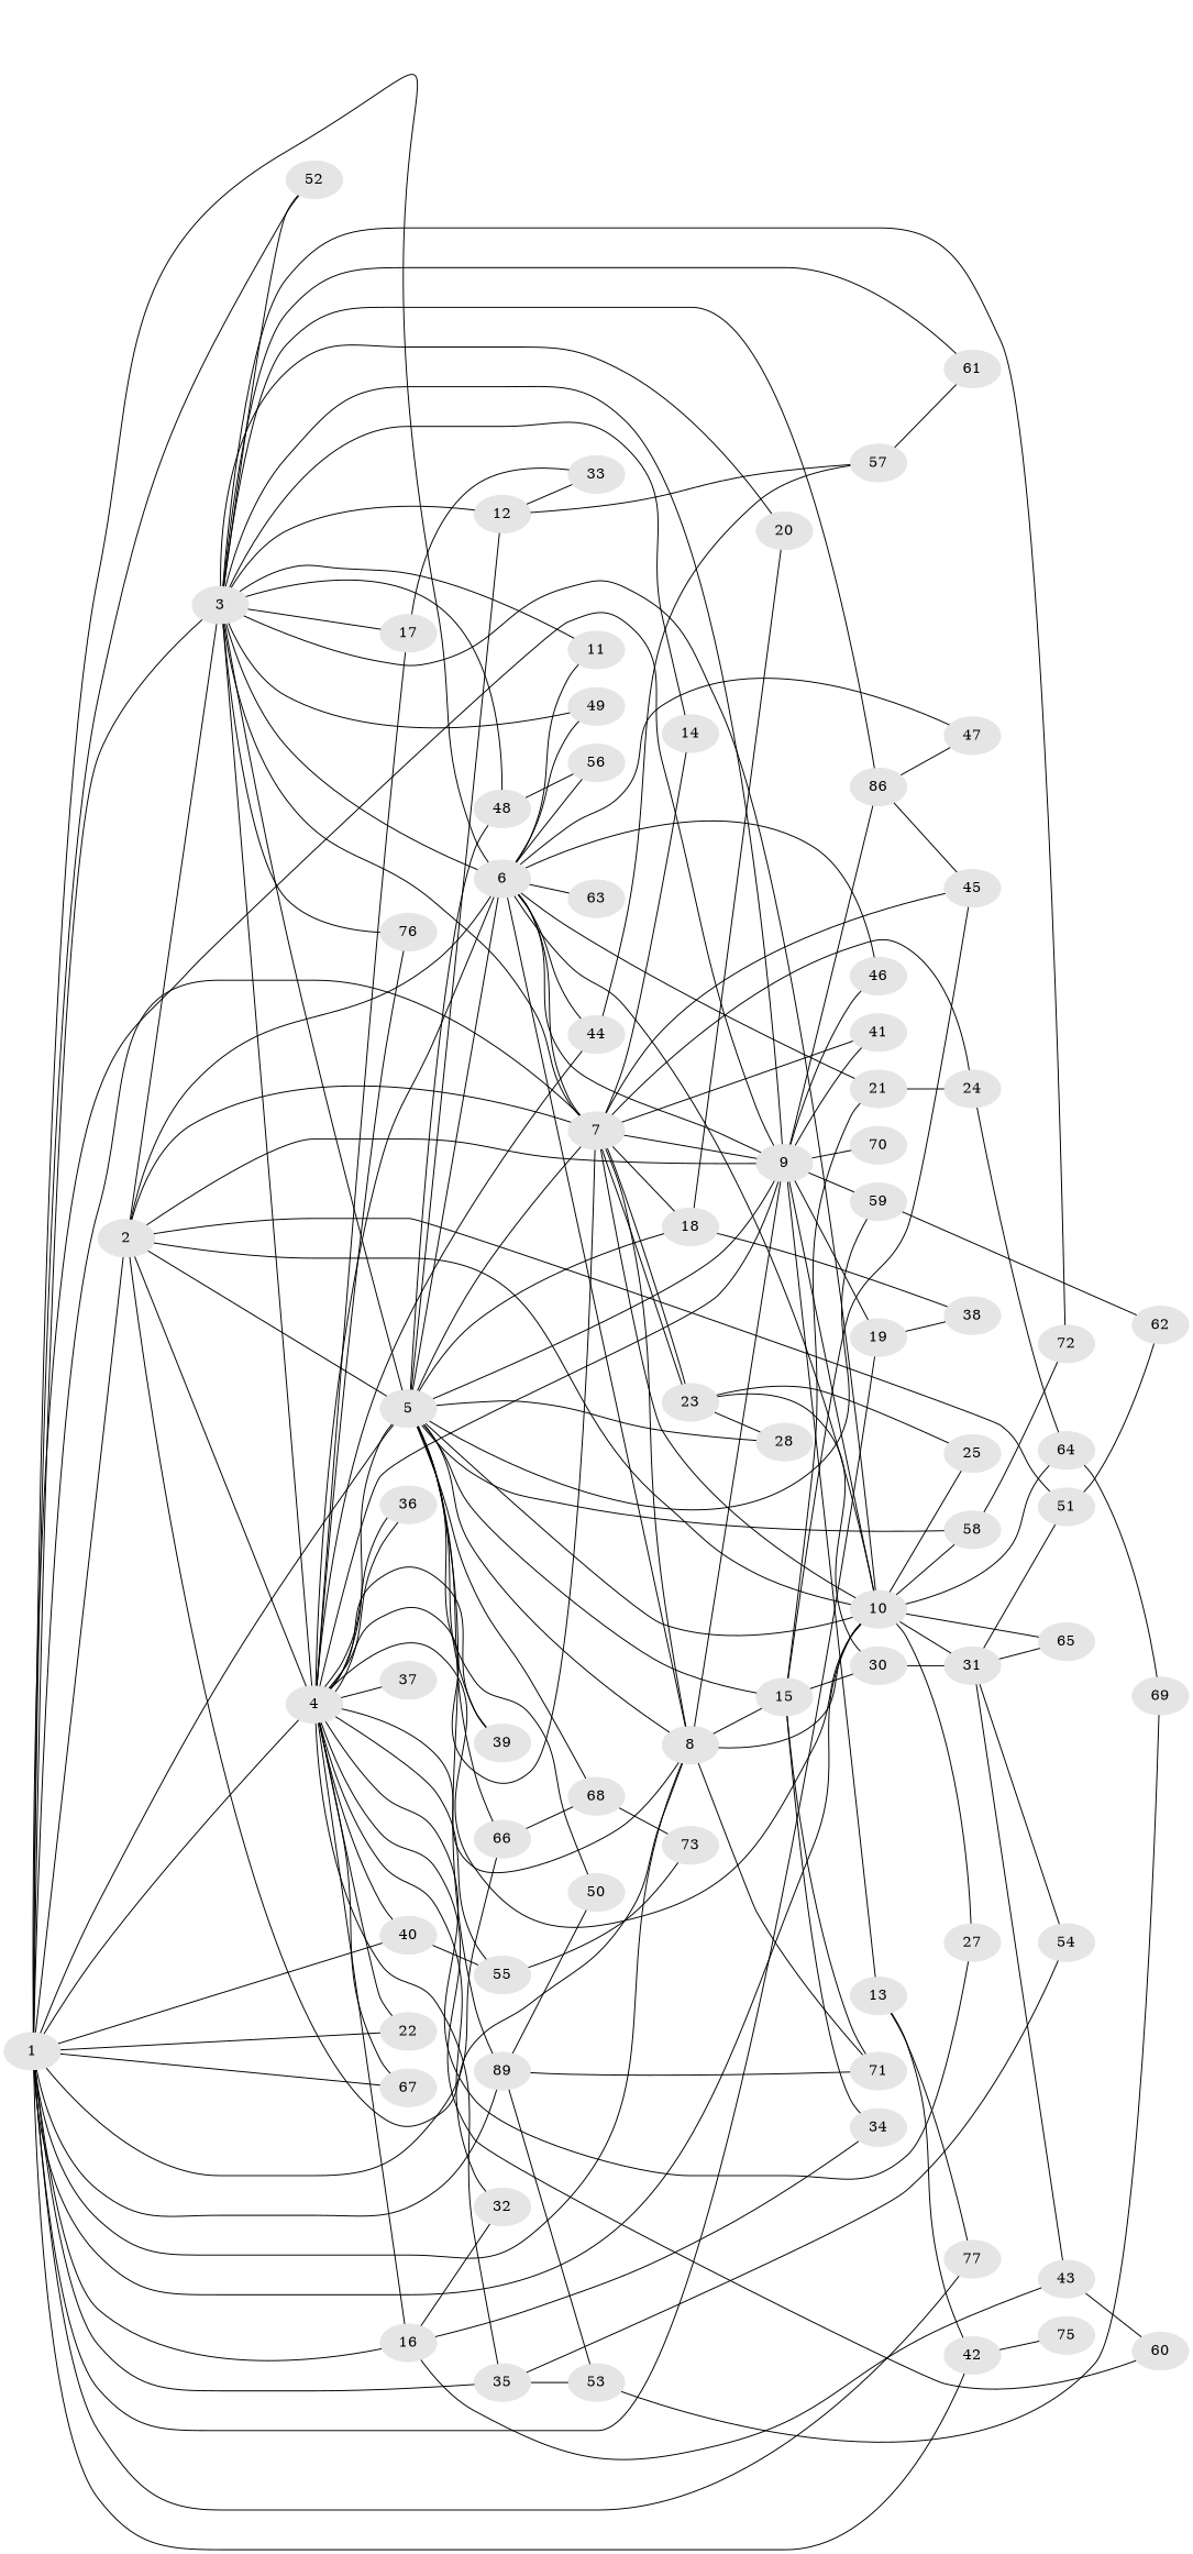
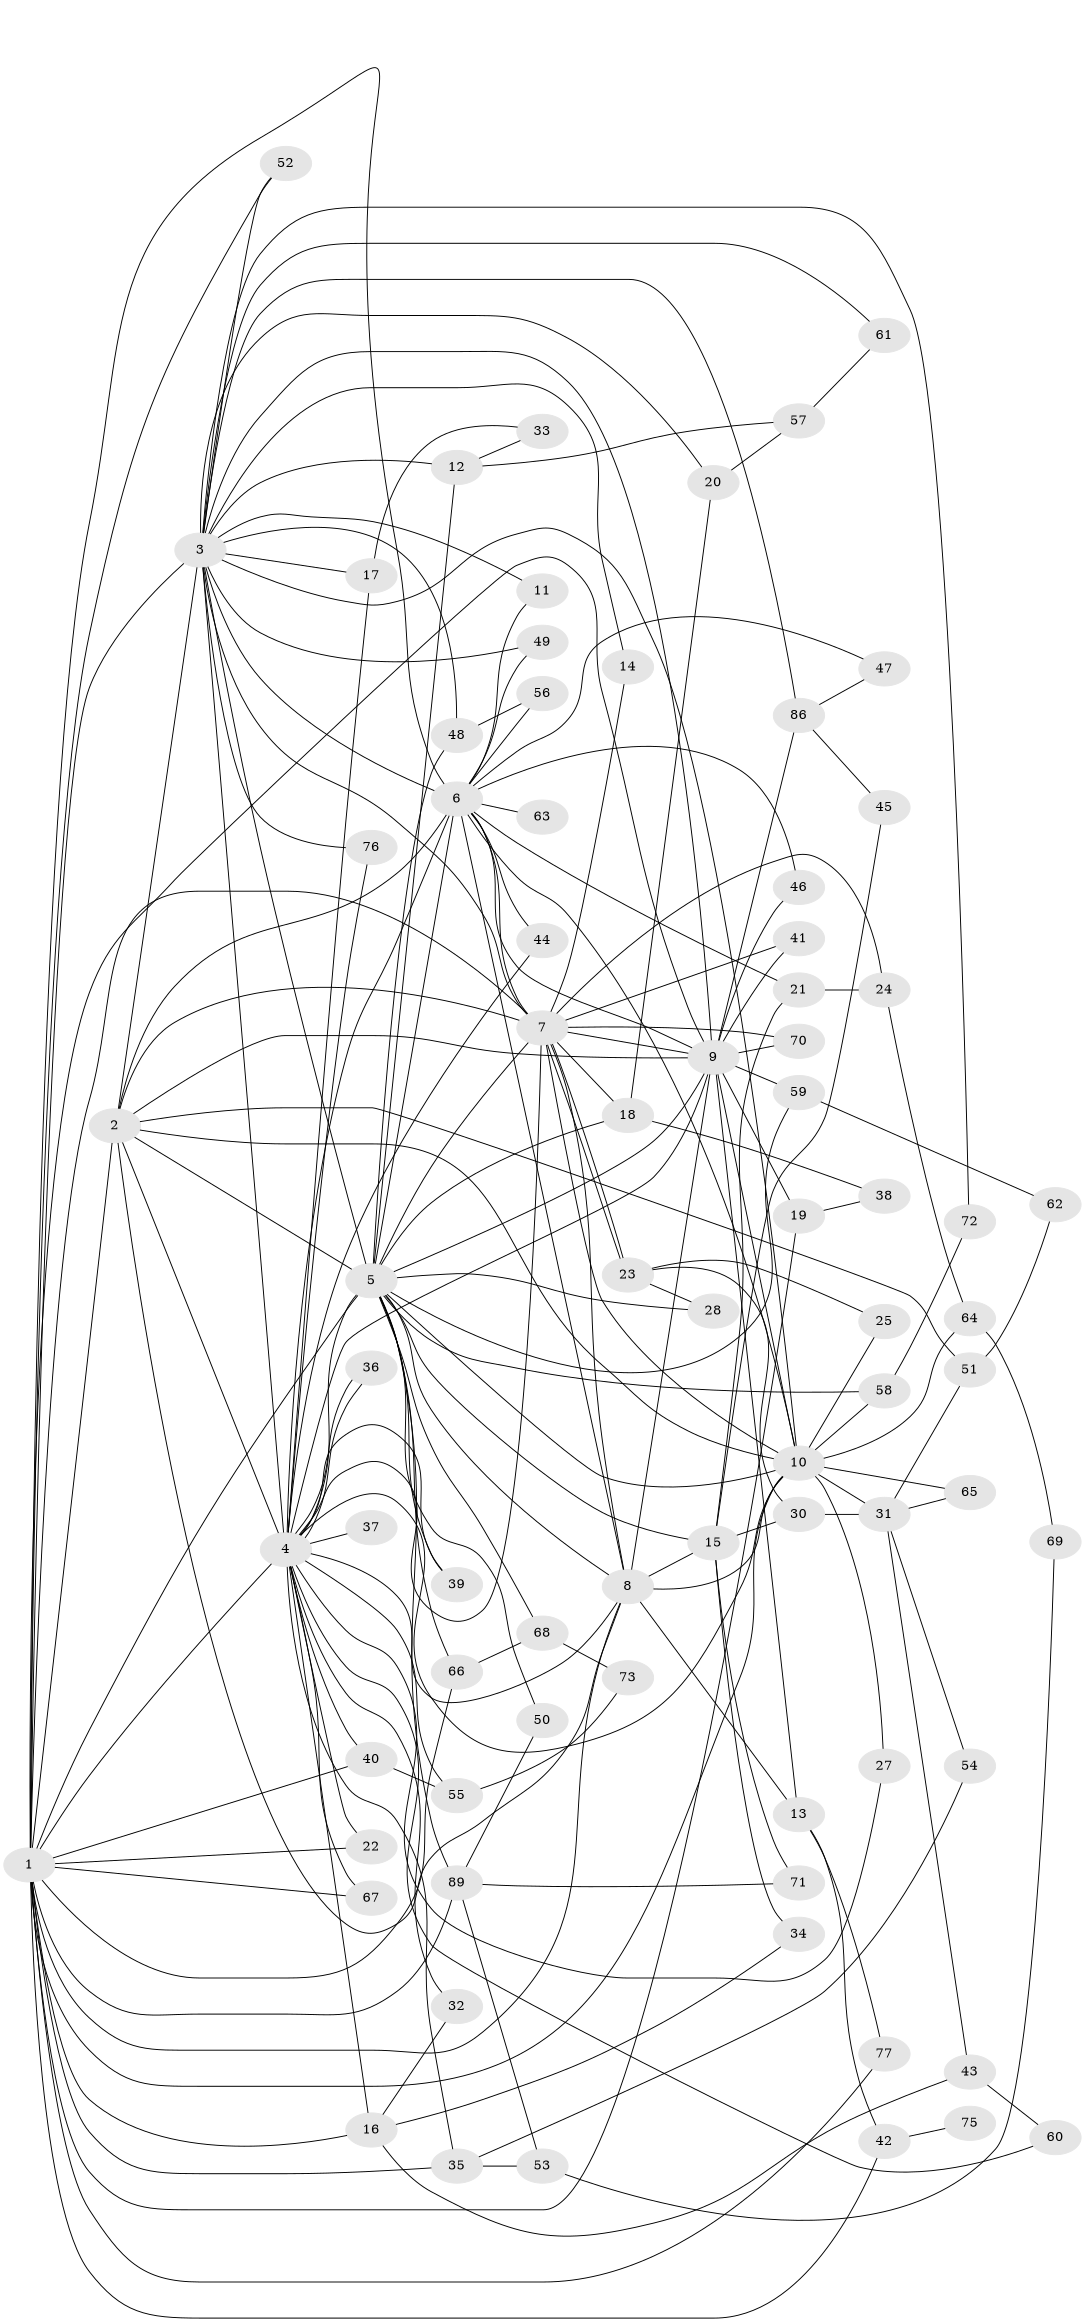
  graph {
    rankdir=LR
    node [color=gray90 style=filled]
    1
    2
    3
    4
    5
    6
    7
    8
    9
    10
    16
    19
    22
    n14 [label=89]
    35
    40
    42
    52
    66
    67
    77
    51
    11
    12
    14
    17
    20
    n28 [label=86]
    48
    49
    61
    72
    76
    27
    32
    36
    37
    39
    44
    55
    60
    15
    18
    28
    50
    58
    59
    68
    21
    46
    47
    56
    63
    23
    24
    41
    70
    13
    25
    31
    64
    65
    34
    43
    38
    71
    53
    54
    75
    62
    33
    57
    45
    73
    30
    69
    1 -- 2
    1 -- 3
    1 -- 4
    1 -- 5
    1 -- 6
    1 -- 7
    1 -- 8
    1 -- 9
    1 -- 10
    1 -- 16
    1 -- 19
    1 -- 22
    1 -- n14
    1 -- 35
    1 -- 40
    1 -- 42
    1 -- 52
    1 -- 66
    1 -- 67
    1 -- 77
    2 -- 3
    2 -- 4
    2 -- 5
    2 -- 6
    2 -- 7
    2 -- 8
    2 -- 9
    2 -- 10
    2 -- 51
    3 -- 4
    3 -- 5
    3 -- 6
    3 -- 7
    3 -- 9
    3 -- 10
    3 -- 52
    3 -- 11
    3 -- 12
    3 -- 14
    3 -- 17
    3 -- 20
    3 -- n28
    3 -- 48
    3 -- 49
    3 -- 61
    3 -- 72
    3 -- 76
    4 -- 5
    4 -- 6
    4 -- 7
    4 -- 8
    4 -- 9
    4 -- 10
    4 -- 16
    4 -- 22
    4 -- 35
    4 -- 40
    4 -- 67
    4 -- 17
    4 -- 76
    4 -- 27
    4 -- 32
    4 -- 36
    4 -- 36
    4 -- 37
    4 -- 39
    4 -- 44
    4 -- 55
    4 -- 60
    5 -- 6
    5 -- 7
    5 -- 8
    5 -- 9
    5 -- 10
    5 -- n14
    5 -- 66
    5 -- 12
    5 -- 48
    5 -- 39
    5 -- 15
    5 -- 18
    5 -- 28
    5 -- 50
    5 -- 58
    5 -- 59
    5 -- 68
    6 -- 7
    6 -- 8
    6 -- 9
    6 -- 10
    6 -- 11
    6 -- 49
    6 -- 44
    6 -- 21
    6 -- 46
    6 -- 47
    6 -- 56
    6 -- 63
    7 -- 8
    7 -- 9
    7 -- 10
    7 -- 14
    7 -- 18
    7 -- 23
    7 -- 23
    7 -- 24
    7 -- 41
-   7 -- 45
+   7 -- 70
    8 -- 9
    8 -- 10
    8 -- 15
-   8 -- 71
+   8 -- 13
    9 -- 10
    9 -- 19
    9 -- n28
    9 -- 59
    9 -- 46
    9 -- 41
    9 -- 70
    9 -- 13
    10 -- 27
    10 -- 58
    10 -- 25
    10 -- 31
    10 -- 64
    10 -- 65
    16 -- 32
    16 -- 34
    16 -- 43
    19 -- 38
    n14 -- 50
    n14 -- 71
    n14 -- 53
    35 -- 53
    35 -- 54
    40 -- 55
    42 -- 75
    66 -- 68
    51 -- 62
    12 -- 33
    12 -- 57
    17 -- 33
    n28 -- 47
    n28 -- 45
    48 -- 56
-   44 -- 57
+   20 -- 57
    55 -- 73
    15 -- 21
    15 -- 34
    15 -- 71
    15 -- 45
    15 -- 30
    18 -- 20
    18 -- 38
    58 -- 72
    59 -- 62
    68 -- 73
    21 -- 24
    23 -- 28
    23 -- 25
    23 -- 30
    24 -- 64
    13 -- 42
    13 -- 77
    31 -- 51
    31 -- 65
    31 -- 43
    31 -- 54
    64 -- 69
    43 -- 60
    53 -- 69
    57 -- 61
    30 -- 31
  }
